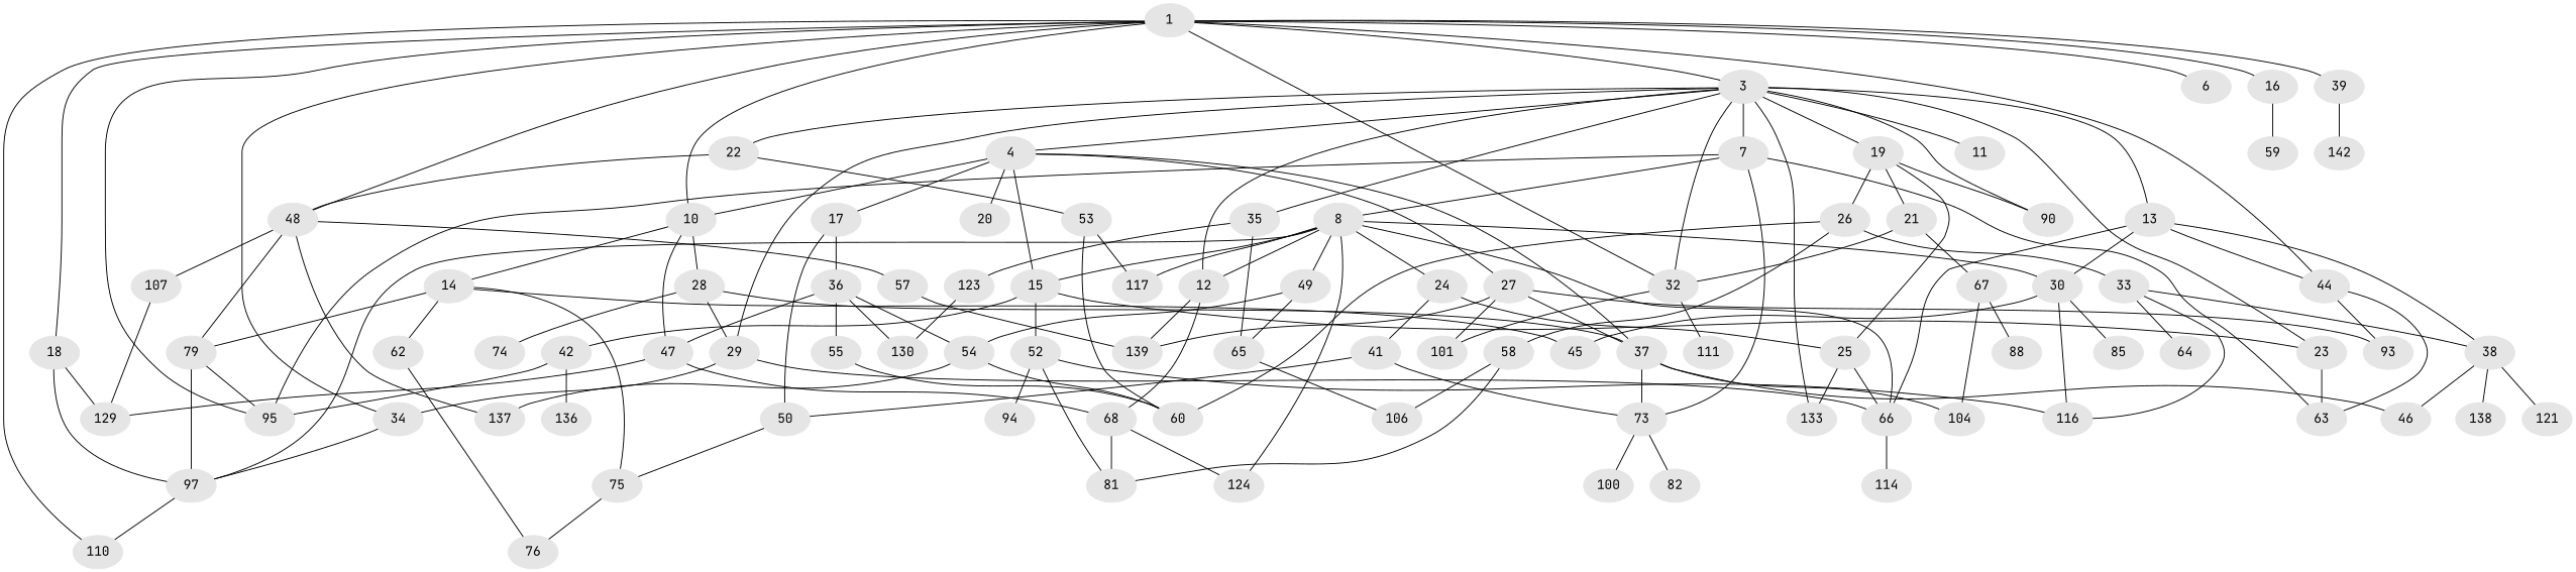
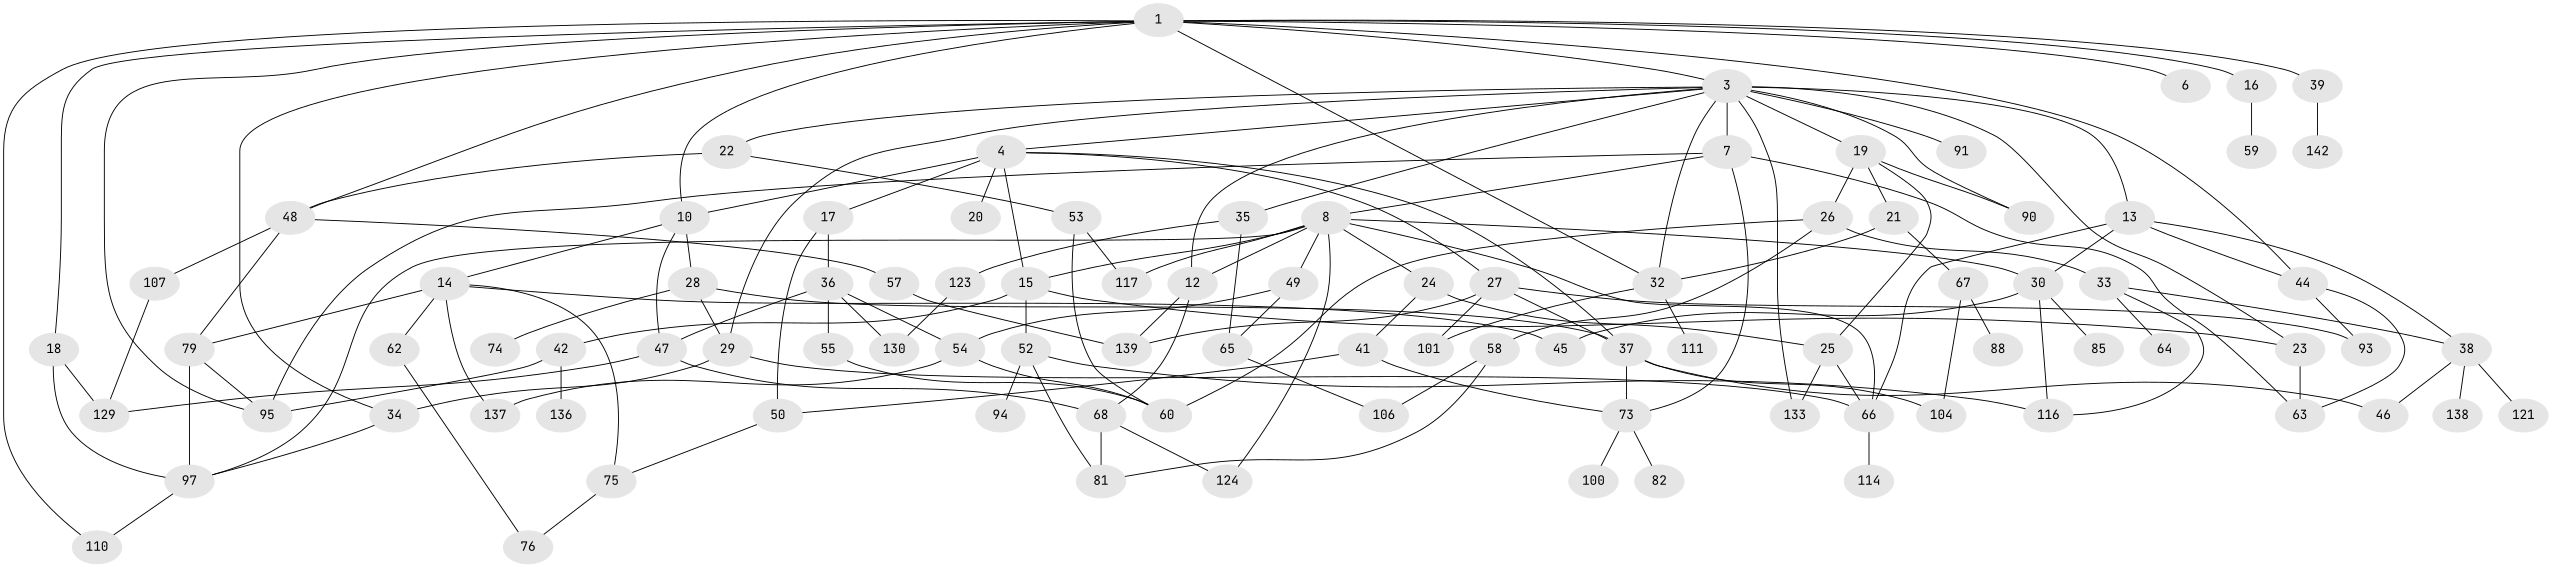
  graph {
    fontname="JetBrains Mono"
    node [color=gray90 fontname="JetBrains Mono" style=filled]
    edge [fontname="JetBrains Mono"]
    1 [super="+2"]
    3 [super="+9"]
    6
    10 [super="+108"]
    16
    18 [super="+141"]
    32 [super="+72"]
    34 [super="+102"]
    39
    44 [super="+105"]
    48 [super="+99"]
    95 [super="+122"]
    110
    4 [super="+5"]
    7 [super="+113"]
-   11
+   11 [label=91]
    12 [super="+112"]
    13 [super="+69"]
    19
    22
    23 [super="+96"]
    29 [super="+61"]
    35
    90
    133
    14 [super="+128"]
    28
    47 [super="+87"]
    59
    97
    129
    101
    111
    142
    63 [super="+77"]
    93
    79
    57 [super="+115"]
    107
    15
    17
    20 [super="+103"]
    27 [super="+124"]
    37 [super="+92"]
    8 [super="+71"]
    73 [super="+86"]
    68 [super="+119"]
    139
    30 [super="+135"]
    66
    38 [super="+78"]
    21
    25
    26 [super="+31"]
    53 [super="+70"]
    65 [super="+120"]
    123 [super="+134"]
    42 [super="+98"]
    52 [super="+89"]
    36 [super="+40"]
    50
    46 [super="+126"]
    104
    24 [super="+43"]
    49 [super="+125"]
    n66 [label=124]
    117
    82
    100
    41
    45
    85
    116 [super="+118"]
    54 [super="+56"]
    114 [super="+132"]
    62
    75 [super="+131"]
    137
    74
    81
    121
    138
    76 [super="+83"]
    136
    94
    55
    130
    67 [super="+84"]
    33 [super="+80"]
    58
    60 [super="+91"]
    88 [super="+109"]
    64
    106 [super="+140"]
    1 -- 3
    1 -- 6
    1 -- 10
    1 -- 16
    1 -- 18
    1 -- 32
    1 -- 34
    1 -- 39
    1 -- 44
    1 -- 48
    1 -- 95
    1 -- 110
    3 -- 32
    3 -- 4
    3 -- 7
    3 -- 11
    3 -- 12
    3 -- 13 [weight=2]
    3 -- 19
    3 -- 22
    3 -- 23
    3 -- 29
    3 -- 35
    3 -- 90
    3 -- 133
    10 -- 14
    10 -- 28
    10 -- 47
    16 -- 59
    18 -- 97
    18 -- 129
    32 -- 101
    32 -- 111
    34 -- 97
    39 -- 142
    44 -- 63
    44 -- 93
    48 -- 79
    48 -- 57
    48 -- 107
    4 -- 10 [weight=2]
    4 -- 15
    4 -- 17
    4 -- 20
    4 -- 27
    4 -- 37
    7 -- 95
    7 -- 63
    7 -- 8
    7 -- 73
    12 -- 68
    12 -- 139
    13 -- 44
    13 -- 30
    13 -- 66
    13 -- 38 [weight=2]
    19 -- 90
    19 -- 21
    19 -- 25
    19 -- 26
    22 -- 48
    22 -- 53
    23 -- 63
    29 -- 34
    29 -- 66
    35 -- 65
    35 -- 123
    14 -- 79
    14 -- 45
    14 -- 62 [weight=2]
    14 -- 75
-   48 -- 137
+   14 -- 137
    28 -- 29
    28 -- 37
    28 -- 74
    47 -- 129
    47 -- 68
    97 -- 110
    79 -- 95
    79 -- 97
    57 -- 139
    107 -- 129
    15 -- 23
    15 -- 42
    15 -- 52
    17 -- 36
    17 -- 50
    27 -- 101
    27 -- 93
    27 -- 37
    27 -- 139
    37 -- 73
    37 -- 46
    37 -- 104
    8 -- 12
    8 -- 97
    8 -- 15
    8 -- 30
    8 -- 66
    8 -- 24
    8 -- 49
    8 -- n66
    8 -- 117
    73 -- 82
    73 -- 100
    68 -- n66
    68 -- 81
    30 -- 45
    30 -- 85
    30 -- 116
    66 -- 114
    38 -- 46
    38 -- 121
    38 -- 138
    21 -- 32
    21 -- 67
    25 -- 133
    25 -- 66
    26 -- 33
    26 -- 58
    26 -- 60
    53 -- 117
    53 -- 60
    65 -- 106
    123 -- 130
    42 -- 95
    42 -- 136
    52 -- 116
    52 -- 81
    52 -- 94
    36 -- 47
    36 -- 54
    36 -- 55
    36 -- 130
    50 -- 75
    24 -- 25
    24 -- 41
    49 -- 65
    49 -- 54
    41 -- 73
    41 -- 50
    54 -- 137
    54 -- 60
    62 -- 76
    75 -- 76
    55 -- 60
    67 -- 104
    67 -- 88
    33 -- 38
    33 -- 116
    33 -- 64
    58 -- 81
    58 -- 106
  }
